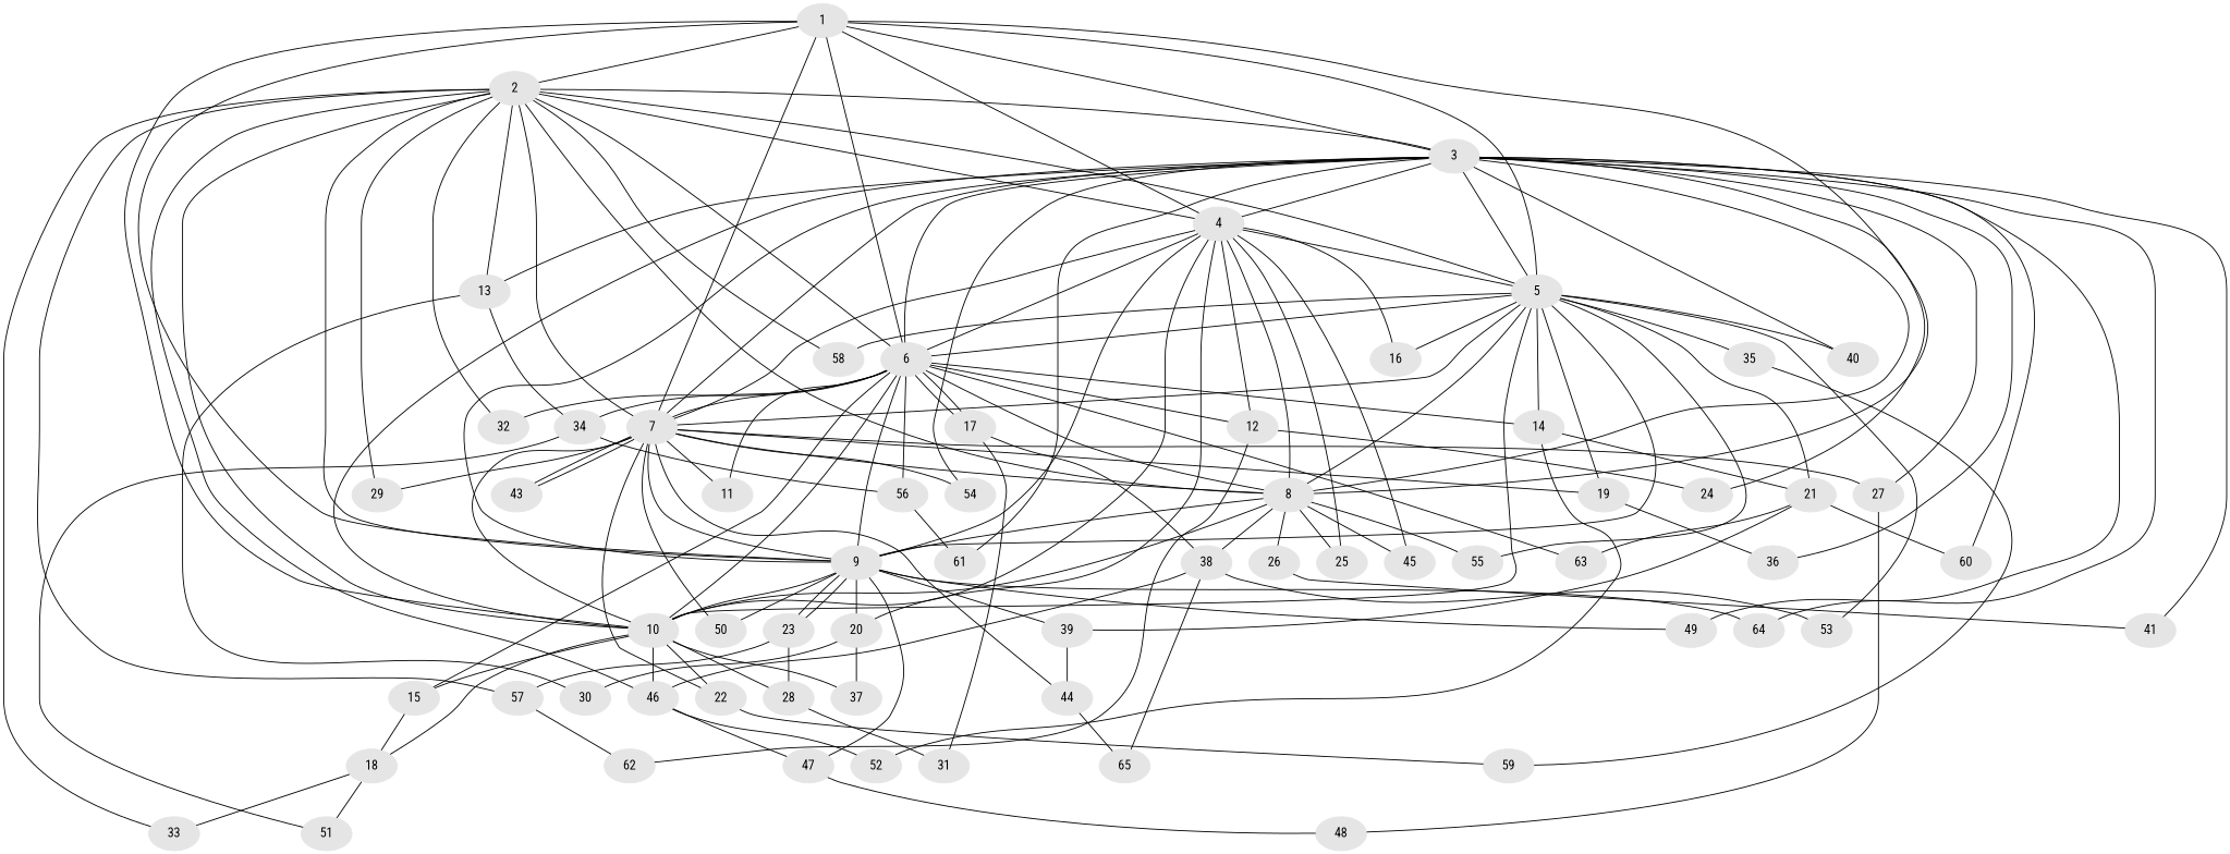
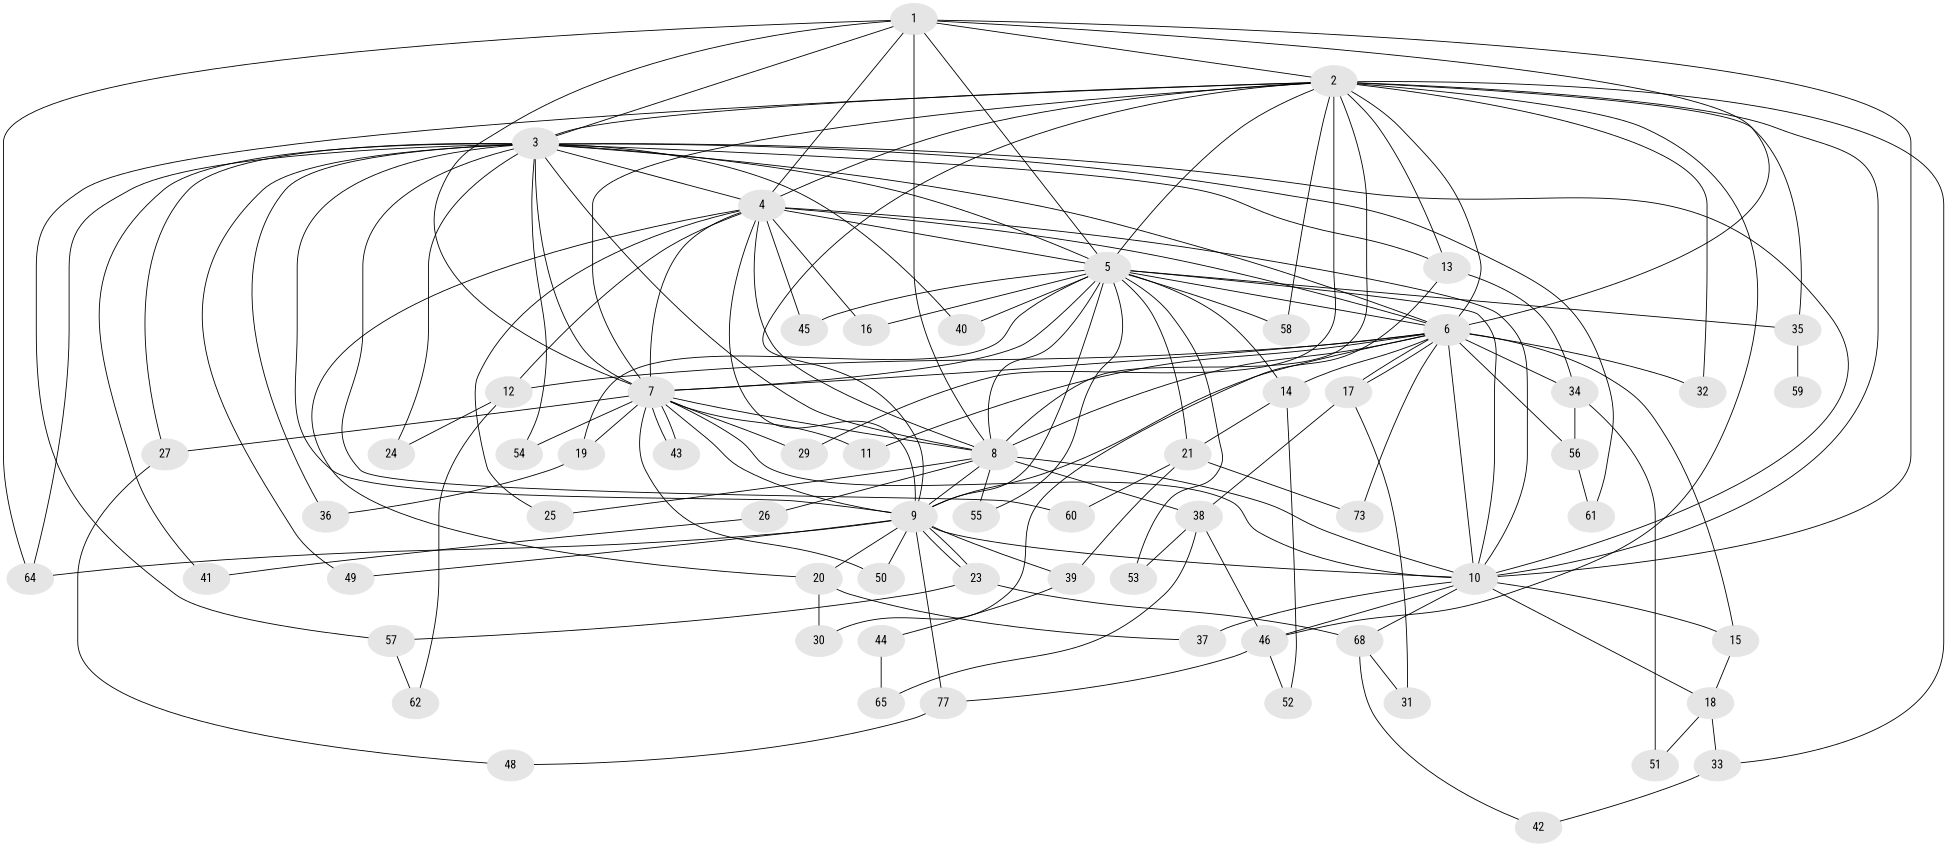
  graph {
    fontname="Roboto Condensed"
    node [color=gray90 fontname="Roboto Condensed" style=filled]
    edge [fontname="Roboto Condensed"]
    1
    2
    3
    4
    5
    6
    7
    8
    9
    10
    13
    29
    32
    33
    35
    46
    57
    58
    24
    27
    36
    40
    41
    49
    54
    60
    61
    64
    12
    16
    20
    25
    45
    14
    19
    21
    53
    55
    11
    15
    17
    34
    56
-   63
-   22
+   63 [label=73]
    43
    44
    50
    26
    38
    23
    39
-   47
+   47 [label=77]
    18
-   28
+   28 [label=68]
    37
    30
+   42
    59
    52
    62
    48
    31
    51
    65
    1 -- 2
    1 -- 3
    1 -- 4
    1 -- 5
    1 -- 6
    1 -- 7
    1 -- 8
-   1 -- 9
+   1 -- 64
    1 -- 10
    2 -- 3
    2 -- 4
    2 -- 5
    2 -- 6
    2 -- 7
    2 -- 8
    2 -- 9
    2 -- 10
    2 -- 13
    2 -- 29
    2 -- 32
    2 -- 33
+   2 -- 35
    2 -- 46
    2 -- 57
    2 -- 58
    3 -- 4
    3 -- 5
    3 -- 6
    3 -- 7
    3 -- 8
    3 -- 9
    3 -- 10
    3 -- 13
    3 -- 24
    3 -- 27
    3 -- 36
    3 -- 40
    3 -- 41
    3 -- 49
    3 -- 54
    3 -- 60
    3 -- 61
    3 -- 64
    4 -- 5
    4 -- 6
    4 -- 7
    4 -- 8
    4 -- 9
    4 -- 10
    4 -- 12
    4 -- 16
    4 -- 20
    4 -- 25
    4 -- 45
    5 -- 6
    5 -- 7
    5 -- 8
    5 -- 9
    5 -- 10
    5 -- 35
    5 -- 58
    5 -- 40
    5 -- 16
-   8 -- 45
+   5 -- 45
    5 -- 14
    5 -- 19
    5 -- 21
    5 -- 53
    5 -- 55
    6 -- 7
    6 -- 8
    6 -- 9
    6 -- 10
    6 -- 32
    6 -- 12
    6 -- 14
    6 -- 11
    6 -- 15
    6 -- 17
    6 -- 17
    6 -- 34
    6 -- 56
    6 -- 63
    7 -- 8
    7 -- 9
    7 -- 10
    7 -- 29
    7 -- 27
    7 -- 54
    7 -- 19
    7 -- 11
-   7 -- 22
    7 -- 43
    7 -- 43
-   7 -- 44
    7 -- 50
    8 -- 9
    8 -- 10
    8 -- 25
    8 -- 55
    8 -- 26
    8 -- 38
    9 -- 10
    9 -- 49
    9 -- 64
    9 -- 20
    9 -- 50
    9 -- 23
    9 -- 23
    9 -- 39
    9 -- 47
    10 -- 46
    10 -- 15
-   10 -- 22
    10 -- 18
    10 -- 28
    10 -- 37
    13 -- 34
    13 -- 30
+   33 -- 42
    35 -- 59
    46 -- 47
    46 -- 52
    57 -- 62
    27 -- 48
    12 -- 24
    12 -- 62
    20 -- 37
    20 -- 30
    14 -- 21
    14 -- 52
    19 -- 36
    21 -- 60
    21 -- 63
    21 -- 39
    15 -- 18
    17 -- 38
    17 -- 31
    34 -- 56
    34 -- 51
    56 -- 61
-   22 -- 59
    44 -- 65
    26 -- 41
    38 -- 46
    38 -- 53
    38 -- 65
    23 -- 57
    23 -- 28
    39 -- 44
    47 -- 48
    18 -- 33
    18 -- 51
+   28 -- 42
    28 -- 31
  }
